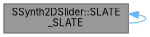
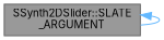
  digraph {
    rankdir=TB
    fontname=Inter
-   n1 [color=gray40 fillcolor=grey60 fontcolor=black fontname=Inter fontsize=10 height=0.2 label="SSynth2DSlider::SLATE\l_SLATE" shape=box style=filled width=0.4]
+   n1 [color=gray40 fillcolor=grey60 fontcolor=black fontname=Inter fontsize=10 height=0.2 label="SSynth2DSlider::SLATE\l_ARGUMENT" shape=box style=filled width=0.4]
    n1 -> n1 [color=steelblue1 dir=back fontname=Inter fontsize=10 labelfontname=Helvetica labelfontsize=10 style=solid]
  }
